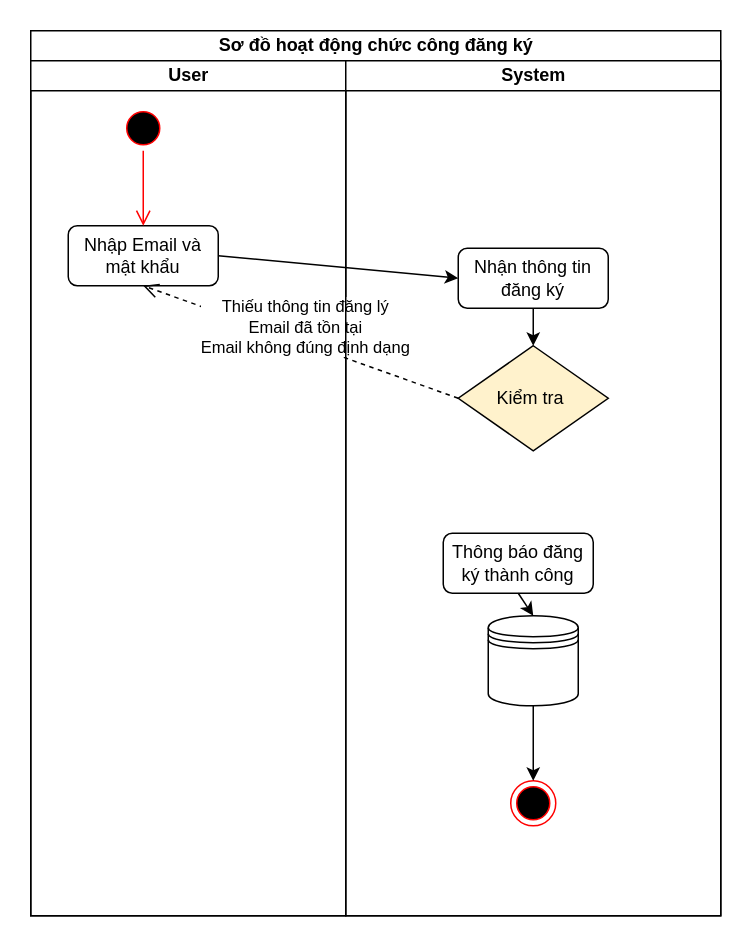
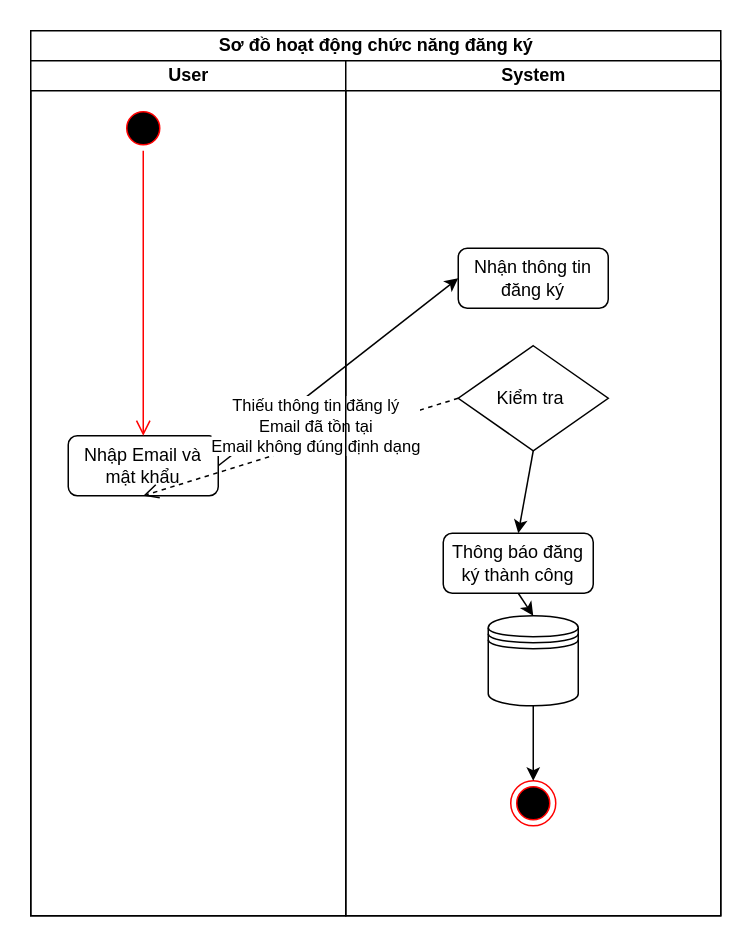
  <mxCell id="0" />
  <mxCell id="1" parent="0" />
- <mxCell id="2" value="Sơ đồ hoạt động chức công đăng ký" style="swimlane;childLayout=stackLayout;resizeParent=1;resizeParentMax=0;startSize=20;html=1;" vertex="1" parent="1"><mxGeometry x="20" y="20" width="460" height="590" as="geometry" /></mxCell>
+ <mxCell id="2" value="Sơ đồ hoạt động chức năng đăng ký" style="swimlane;childLayout=stackLayout;resizeParent=1;resizeParentMax=0;startSize=20;html=1;" vertex="1" parent="1"><mxGeometry x="20" y="20" width="460" height="590" as="geometry" /></mxCell>
  <mxCell id="3" value="User" style="swimlane;startSize=20;html=1;" vertex="1" parent="2"><mxGeometry y="20" width="210" height="570" as="geometry" /></mxCell>
- <mxCell id="4" value="Nhập Email và mật khẩu" style="rounded=1;whiteSpace=wrap;html=1;" vertex="1" parent="3"><mxGeometry x="25" y="110" width="100" height="40" as="geometry" /></mxCell>
+ <mxCell id="4" value="Nhập Email và mật khẩu" style="rounded=1;whiteSpace=wrap;html=1;" vertex="1" parent="3"><mxGeometry x="25" y="250" width="100" height="40" as="geometry" /></mxCell>
  <mxCell id="5" value="" style="ellipse;html=1;shape=startState;fillColor=#000000;strokeColor=#ff0000;" vertex="1" parent="3"><mxGeometry x="60" y="30" width="30" height="30" as="geometry" /></mxCell>
  <mxCell id="6" value="" style="edgeStyle=orthogonalEdgeStyle;html=1;verticalAlign=bottom;endArrow=open;endSize=8;strokeColor=#ff0000;entryX=0.5;entryY=0;entryDx=0;entryDy=0;" edge="1" source="5" parent="3" target="4"><mxGeometry relative="1" as="geometry"><mxPoint x="155" y="130" as="targetPoint" /></mxGeometry></mxCell>
  <mxCell id="7" value="" style="endArrow=classic;html=1;exitX=1;exitY=0.5;exitDx=0;exitDy=0;entryX=0;entryY=0.5;entryDx=0;entryDy=0;" edge="1" parent="2" source="4" target="10"><mxGeometry width="50" height="50" relative="1" as="geometry"><mxPoint x="90" y="260" as="sourcePoint" /><mxPoint x="180" y="150" as="targetPoint" /></mxGeometry></mxCell>
  <mxCell id="8" value="Thiếu thông tin đăng lý&lt;br&gt;Email đã tồn tại&lt;br&gt;Email không đúng định dạng" style="html=1;verticalAlign=bottom;endArrow=open;dashed=1;endSize=8;entryX=0.5;entryY=1;entryDx=0;entryDy=0;exitX=0;exitY=0.5;exitDx=0;exitDy=0;" edge="1" parent="2" source="11" target="4"><mxGeometry x="-0.067" y="11" relative="1" as="geometry"><mxPoint x="110" y="260" as="sourcePoint" /><mxPoint x="30" y="260" as="targetPoint" /><mxPoint as="offset" /></mxGeometry></mxCell>
  <mxCell id="9" value="System" style="swimlane;startSize=20;html=1;" vertex="1" parent="2"><mxGeometry x="210" y="20" width="250" height="570" as="geometry" /></mxCell>
  <mxCell id="10" value="Nhận thông tin đăng ký" style="rounded=1;whiteSpace=wrap;html=1;" vertex="1" parent="9"><mxGeometry x="75" y="125" width="100" height="40" as="geometry" /></mxCell>
- <mxCell id="11" value="Kiểm tra&amp;nbsp;" style="rhombus;whiteSpace=wrap;html=1;fillColor=#fff2cc;" vertex="1" parent="9"><mxGeometry x="75" y="190" width="100" height="70" as="geometry" /></mxCell>
- <mxCell id="12" value="" style="endArrow=classic;html=1;exitX=0.5;exitY=1;exitDx=0;exitDy=0;entryX=0.5;entryY=0;entryDx=0;entryDy=0;" edge="1" parent="9" source="10" target="11"><mxGeometry width="50" height="50" relative="1" as="geometry"><mxPoint x="-70" y="310" as="sourcePoint" /><mxPoint x="90" y="190" as="targetPoint" /></mxGeometry></mxCell>
+ <mxCell id="11" value="Kiểm tra&amp;nbsp;" style="rhombus;whiteSpace=wrap;html=1;" vertex="1" parent="9"><mxGeometry x="75" y="190" width="100" height="70" as="geometry" /></mxCell>
+ <mxCell id="13" value="" style="endArrow=classic;html=1;exitX=0.5;exitY=1;exitDx=0;exitDy=0;entryX=0.5;entryY=0;entryDx=0;entryDy=0;" edge="1" parent="9" source="11" target="14"><mxGeometry width="50" height="50" relative="1" as="geometry"><mxPoint x="135" y="270" as="sourcePoint" /><mxPoint x="125" y="300" as="targetPoint" /></mxGeometry></mxCell>
  <mxCell id="14" value="Thông báo đăng ký thành công" style="rounded=1;whiteSpace=wrap;html=1;" vertex="1" parent="9"><mxGeometry x="65" y="315" width="100" height="40" as="geometry" /></mxCell>
  <mxCell id="15" value="" style="endArrow=classic;html=1;exitX=0.5;exitY=1;exitDx=0;exitDy=0;entryX=0.5;entryY=0;entryDx=0;entryDy=0;" edge="1" parent="9" source="14" target="16"><mxGeometry width="50" height="50" relative="1" as="geometry"><mxPoint x="124.5" y="350" as="sourcePoint" /><mxPoint x="125" y="380" as="targetPoint" /></mxGeometry></mxCell>
  <mxCell id="16" value="" style="shape=datastore;whiteSpace=wrap;html=1;" vertex="1" parent="9"><mxGeometry x="95" y="370" width="60" height="60" as="geometry" /></mxCell>
  <mxCell id="17" value="" style="ellipse;html=1;shape=endState;fillColor=#000000;strokeColor=#ff0000;" vertex="1" parent="9"><mxGeometry x="110" y="480" width="30" height="30" as="geometry" /></mxCell>
  <mxCell id="18" value="" style="endArrow=classic;html=1;exitX=0.5;exitY=1;exitDx=0;exitDy=0;" edge="1" parent="9" source="16" target="17"><mxGeometry width="50" height="50" relative="1" as="geometry"><mxPoint x="135" y="350" as="sourcePoint" /><mxPoint x="125" y="480" as="targetPoint" /></mxGeometry></mxCell>
